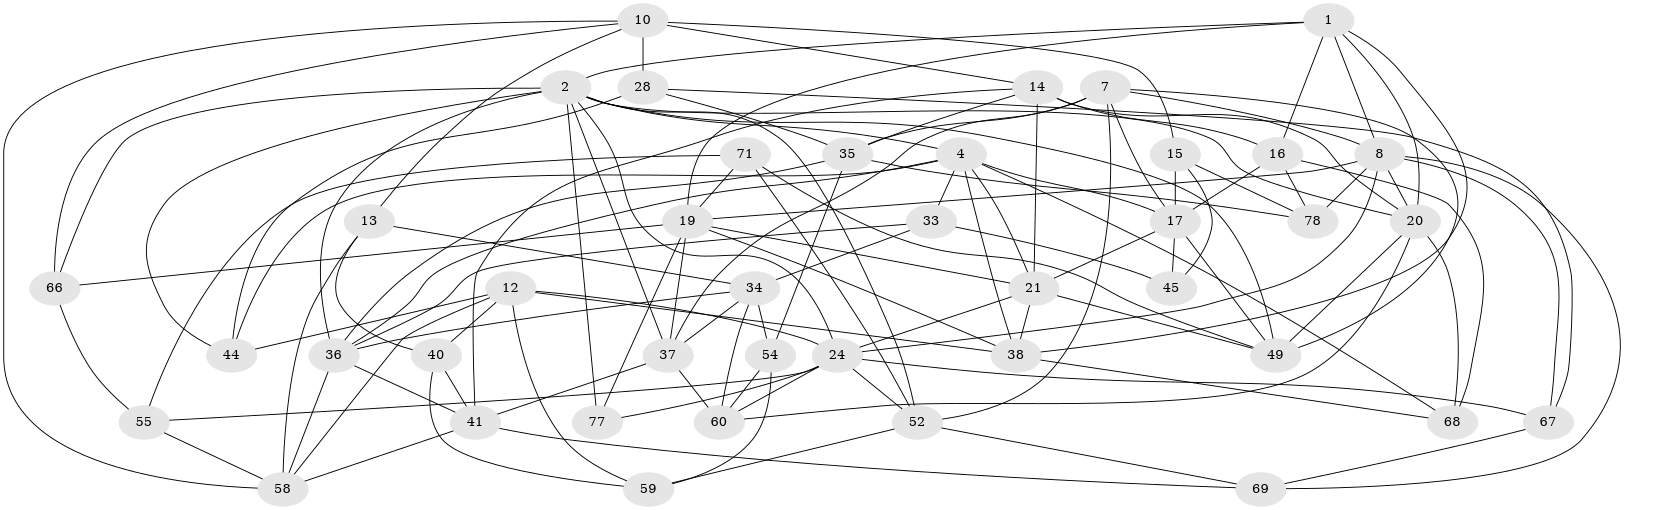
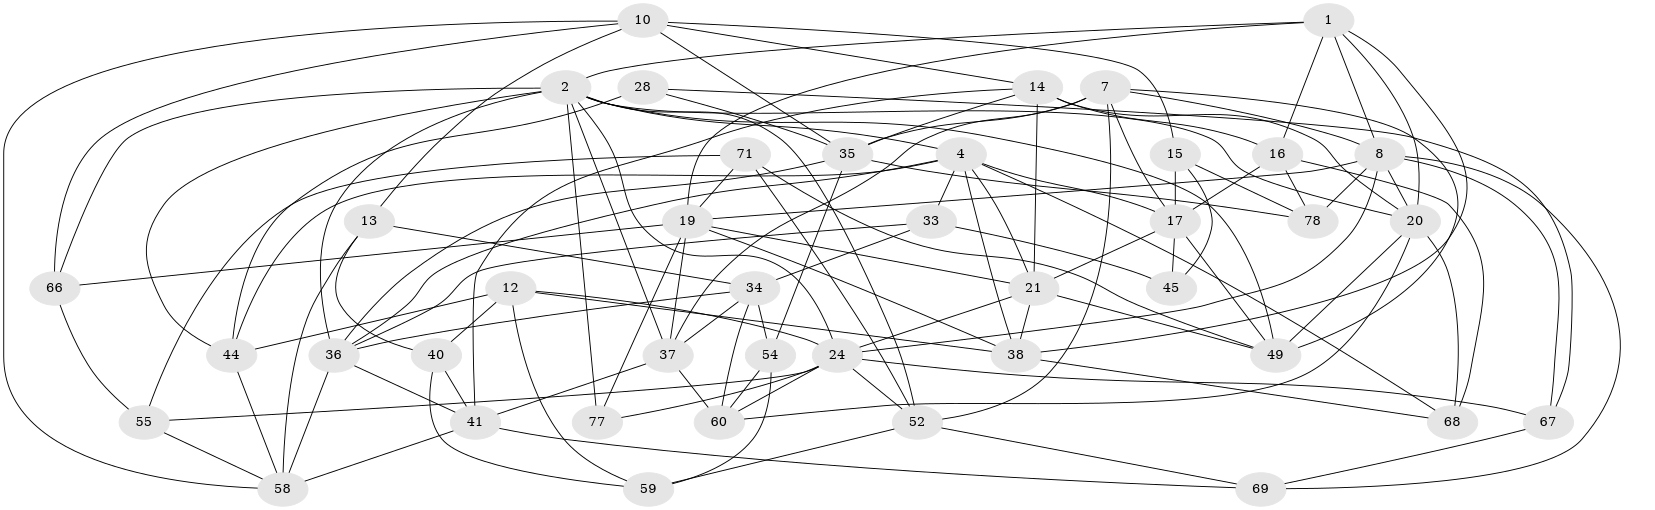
  graph {
    node [color=gray90 style=filled]
    1 [super="+70"]
    2 [super="+53+3"]
    8 [super="+42+71"]
    16 [super="+22"]
    19 [super="+62+56"]
    20 [super="+46+31"]
    38 [super="+47"]
    4 [super="+5"]
    24 [super="+80+28"]
    36 [super="+65+76"]
    37 [super="+82"]
    44
    49 [super="+73"]
    52 [super="+79"]
    66
    77
    67
    69
    78
    17 [super="+18+32"]
    68
    21 [super="+84+27"]
    60 [super="+64"]
    33
    55
    58 [super="+75"]
    41 [super="+57"]
    59
    45
    34 [super="+48+63"]
    7 [super="+72"]
    35 [super="+61"]
    54 [super="+74"]
    10 [super="+43"]
    13
    14 [super="+50"]
    15
    n38 [label=28]
    40
    n40 [label=71]
    12 [super="+23"]
    1 -- 2
    1 -- 8
    1 -- 16
    1 -- 19
    1 -- 20
    1 -- 38
    2 -- 20
    2 -- 4
    2 -- 24 [weight=2]
    2 -- 36 [weight=2]
    2 -- 37
    2 -- 44
    2 -- 49
    2 -- 52
    2 -- 66 [weight=2]
    2 -- 77 [weight=2]
    8 -- 19
    8 -- 20
    8 -- 24
    8 -- 67
    8 -- 69
    8 -- 78
    16 -- 78
    16 -- 17 [weight=2]
    16 -- 68
    19 -- 38
    19 -- 37
    19 -- 66
    19 -- 77
    19 -- 21
    20 -- 49
    20 -- 68
    20 -- 60
    38 -- 68
    4 -- 38
    4 -- 36
    4 -- 44
    4 -- 17
    4 -- 68
    4 -- 21
    4 -- 33
    24 -- 52
    24 -- 77
    24 -- 67
    24 -- 60
    24 -- 55
    36 -- 58
    36 -- 41
    37 -- 60
    37 -- 41
    52 -- 69
    52 -- 59
    66 -- 55
    67 -- 69
    17 -- 49
    17 -- 21 [weight=2]
    17 -- 45 [weight=2]
    21 -- 38
    21 -- 24
    21 -- 49
    33 -- 36
    33 -- 45
    33 -- 34
    55 -- 58
    41 -- 69
    41 -- 58
    34 -- 36
    34 -- 37
    34 -- 60 [weight=2]
    34 -- 54 [weight=2]
    7 -- 8
    7 -- 37
    7 -- 49
    7 -- 52
    7 -- 17
    7 -- 35
    35 -- 36
    35 -- 78
    35 -- 54
    54 -- 60
    54 -- 59
    10 -- 66
    10 -- 58
    10 -- 13
    10 -- 14
    10 -- 15
-   10 -- n38
+   10 -- 35
    13 -- 58
    13 -- 34
    13 -- 40
    14 -- 16
    14 -- 20
    14 -- 21
    14 -- 41
    14 -- 35
    15 -- 78
    15 -- 17
    15 -- 45
    n38 -- 44
    n38 -- 67
    n38 -- 35
    40 -- 41
    40 -- 59
    n40 -- 19
    n40 -- 49
    n40 -- 52
    n40 -- 55
    12 -- 38
    12 -- 24
    12 -- 44
-   12 -- 58
+   44 -- 58
    12 -- 59
    12 -- 40
  }
